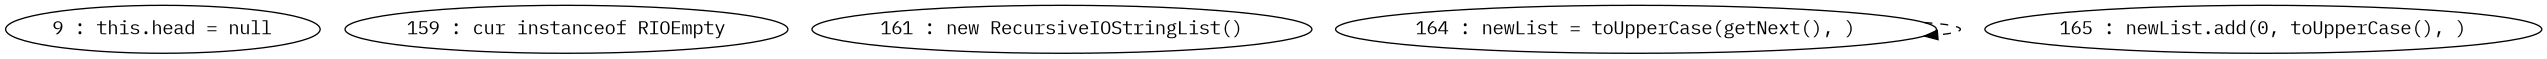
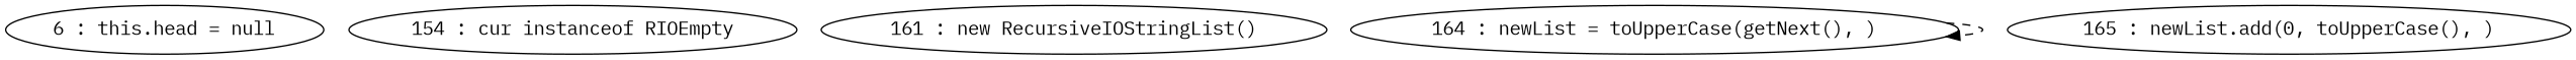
  digraph {
    fontname="IBM Plex Mono"
    node [fontname="IBM Plex Mono"]
-   "6 : this.head = null" [label="9 : this.head = null"]
-   "159 : cur instanceof RIOEmpty"
+   "6 : this.head = null"
+   "159 : cur instanceof RIOEmpty" [label="154 : cur instanceof RIOEmpty"]
    "161 : new RecursiveIOStringList()"
    "164 : newList = toUpperCase(getNext(), )"
    "165 : newList.add(0, toUpperCase(), )"
    "164 : newList = toUpperCase(getNext(), )" -> "164 : newList = toUpperCase(getNext(), )" [style=dashed fontname="IBM Plex Mono"]
  }
